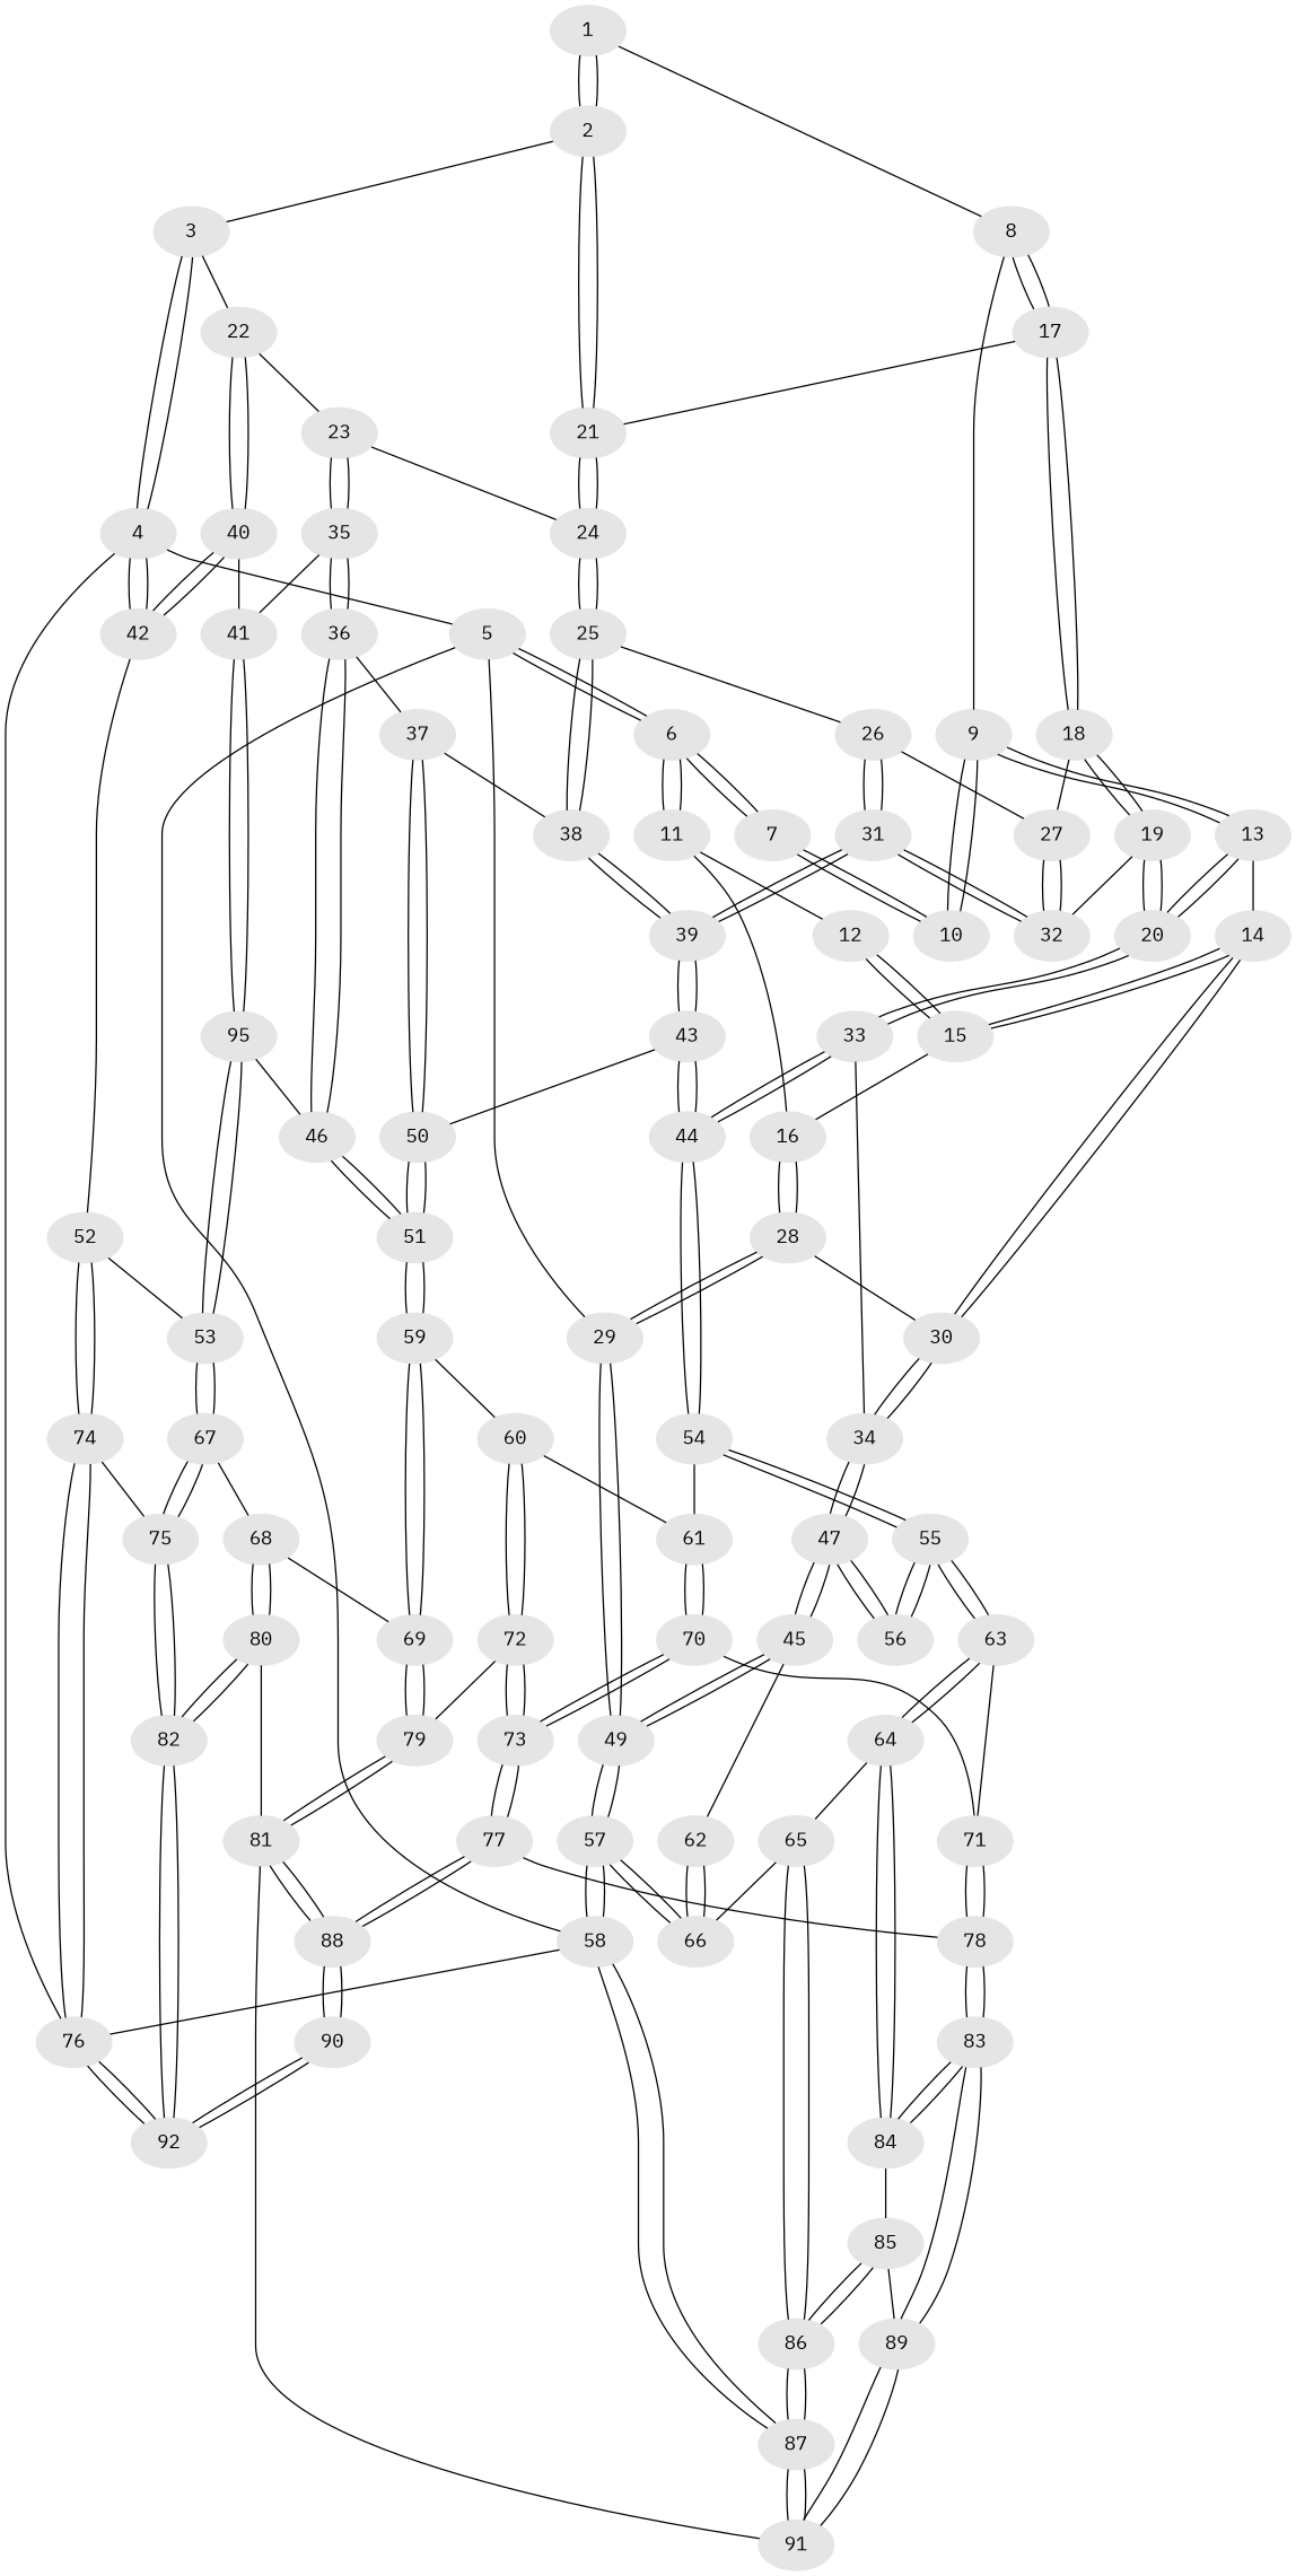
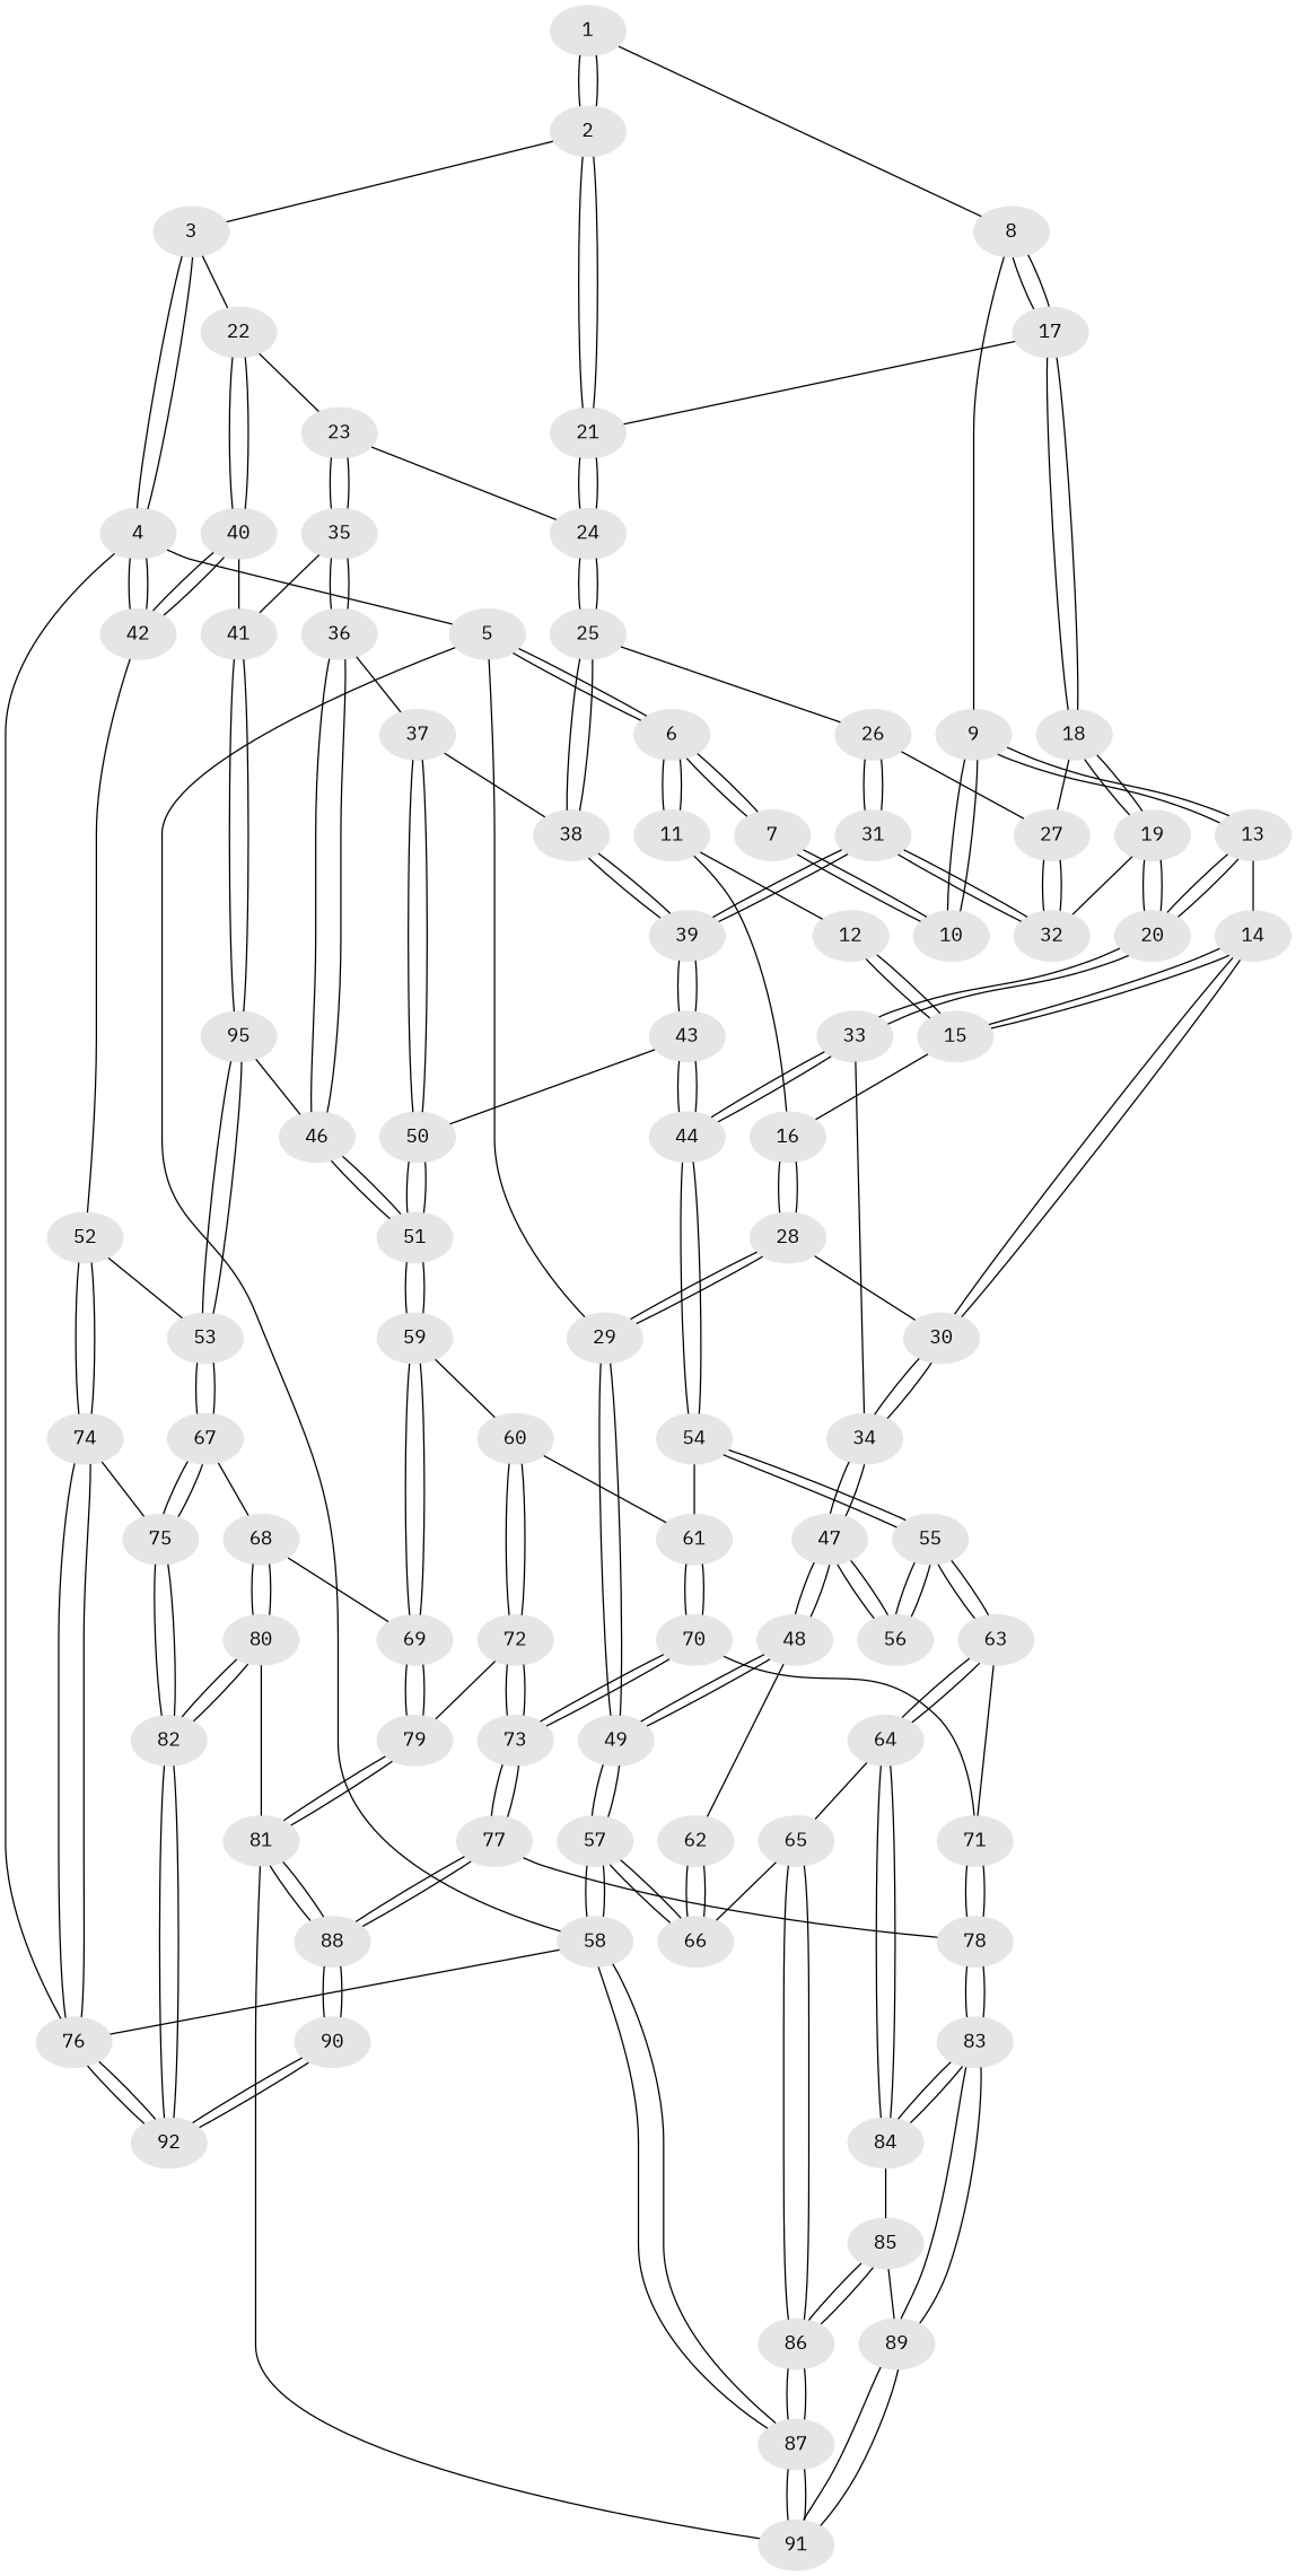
  graph {
    fontname="IBM Plex Mono"
    node [color=gray90 fontname="IBM Plex Mono" style=filled]
    edge [fontname="IBM Plex Mono"]
    1
    2
    8
    3
    21
    9
    17
    4
    22
    24
    5
    42
    76
    23
    40
    6
    29
    58
    52
    92
    7
    11
    49
    87
    10
    12
    16
    13
    18
    14
    20
    15
    28
    30
    33
    34
    19
    27
    32
    44
    25
    35
    41
    36
    26
    38
    31
    39
    57
    47
    43
    54
-   48 [label=45]
+   48
    56
    37
    46
    n57 [label=95]
    50
    51
    53
    74
    55
    61
    67
    59
    62
    66
    60
    69
    75
    68
    63
    70
    64
    71
    91
    72
    79
    73
    65
    84
    78
    86
    85
    80
    82
    81
    77
    83
    88
    90
    89
    1 -- 2
    1 -- 2
    1 -- 8
    2 -- 3
    2 -- 21
    2 -- 21
    8 -- 9
    8 -- 17
    8 -- 17
    3 -- 4
    3 -- 4
    3 -- 22
    21 -- 24
    21 -- 24
    9 -- 10
    9 -- 10
    9 -- 13
    9 -- 13
    17 -- 21
    17 -- 18
    17 -- 18
    4 -- 5
    4 -- 42
    4 -- 42
    4 -- 76
    22 -- 23
    22 -- 40
    22 -- 40
    24 -- 25
    24 -- 25
    5 -- 6
    5 -- 6
    5 -- 29
    5 -- 58
    42 -- 52
    76 -- 92
    76 -- 92
    23 -- 24
    23 -- 35
    23 -- 35
    40 -- 42
    40 -- 42
    40 -- 41
    6 -- 7
    6 -- 7
    6 -- 11
    6 -- 11
    29 -- 49
    29 -- 49
    58 -- 76
    58 -- 87
    58 -- 87
    52 -- 53
    52 -- 74
    52 -- 74
    7 -- 10
    7 -- 10
    11 -- 12
    11 -- 16
    49 -- 57
    49 -- 57
    87 -- 91
    87 -- 91
    12 -- 15
    12 -- 15
    16 -- 28
    16 -- 28
    13 -- 14
    13 -- 20
    13 -- 20
    18 -- 19
    18 -- 19
    18 -- 27
    14 -- 15
    14 -- 15
    14 -- 30
    14 -- 30
    20 -- 33
    20 -- 33
    15 -- 16
    28 -- 29
    28 -- 29
    28 -- 30
    30 -- 34
    30 -- 34
    33 -- 34
    33 -- 44
    33 -- 44
    34 -- 47
    34 -- 47
    19 -- 20
    19 -- 20
    19 -- 32
    27 -- 32
    27 -- 32
    44 -- 54
    44 -- 54
    25 -- 26
    25 -- 38
    25 -- 38
    35 -- 41
    35 -- 36
    35 -- 36
    41 -- n57
    41 -- n57
    36 -- 37
    36 -- 46
    36 -- 46
    26 -- 27
    26 -- 31
    26 -- 31
    38 -- 39
    38 -- 39
    31 -- 32
    31 -- 32
    31 -- 39
    31 -- 39
    39 -- 43
    39 -- 43
    57 -- 58
    57 -- 58
    57 -- 66
    57 -- 66
    47 -- 48
    47 -- 48
    47 -- 56
    47 -- 56
    43 -- 44
    43 -- 44
    43 -- 50
    54 -- 55
    54 -- 55
    54 -- 61
    48 -- 49
    48 -- 49
    48 -- 62
    37 -- 38
    37 -- 50
    37 -- 50
    46 -- 51
    46 -- 51
    n57 -- 46
    n57 -- 53
    n57 -- 53
    50 -- 51
    50 -- 51
    51 -- 59
    51 -- 59
    53 -- 67
    53 -- 67
    74 -- 76
    74 -- 76
    74 -- 75
    55 -- 56
    55 -- 56
    55 -- 63
    55 -- 63
    61 -- 70
    61 -- 70
    67 -- 75
    67 -- 75
    67 -- 68
    59 -- 60
    59 -- 69
    59 -- 69
    62 -- 66
    62 -- 66
    60 -- 61
    60 -- 72
    60 -- 72
    69 -- 79
    69 -- 79
    75 -- 82
    75 -- 82
    68 -- 69
    68 -- 80
    68 -- 80
    63 -- 64
    63 -- 64
    63 -- 71
    70 -- 71
    70 -- 73
    70 -- 73
    64 -- 65
    64 -- 84
    64 -- 84
    71 -- 78
    71 -- 78
    72 -- 79
    72 -- 73
    72 -- 73
    79 -- 81
    79 -- 81
    73 -- 77
    73 -- 77
    65 -- 66
    65 -- 86
    65 -- 86
    84 -- 85
    78 -- 83
    78 -- 83
    86 -- 87
    86 -- 87
    85 -- 86
    85 -- 86
    85 -- 89
    80 -- 82
    80 -- 82
    80 -- 81
    82 -- 92
    82 -- 92
    81 -- 91
    81 -- 88
    81 -- 88
    77 -- 78
    77 -- 88
    77 -- 88
    83 -- 84
    83 -- 84
    83 -- 89
    83 -- 89
    88 -- 90
    88 -- 90
    90 -- 92
    90 -- 92
    89 -- 91
    89 -- 91
  }
